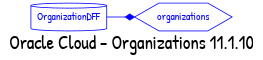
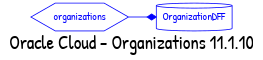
  digraph {
    fontsize=24
    label="Oracle Cloud - Organizations 11.1.10"
    splines=true
    rankdir=LR
    fontname="Patrick Hand"
    node [color=blue fontcolor=blue fontname="Patrick Hand"]
    organizations [shape=hexagon]
    OrganizationDFF [shape=cylinder]
-   OrganizationDFF -> organizations [arrowhead=diamond arrowtail=none color=blue fontcolor=blue style=solid fontname="Patrick Hand"]
+   organizations -> OrganizationDFF [arrowhead=diamond arrowtail=none color=blue fontcolor=blue style=solid fontname="Patrick Hand"]
  }
